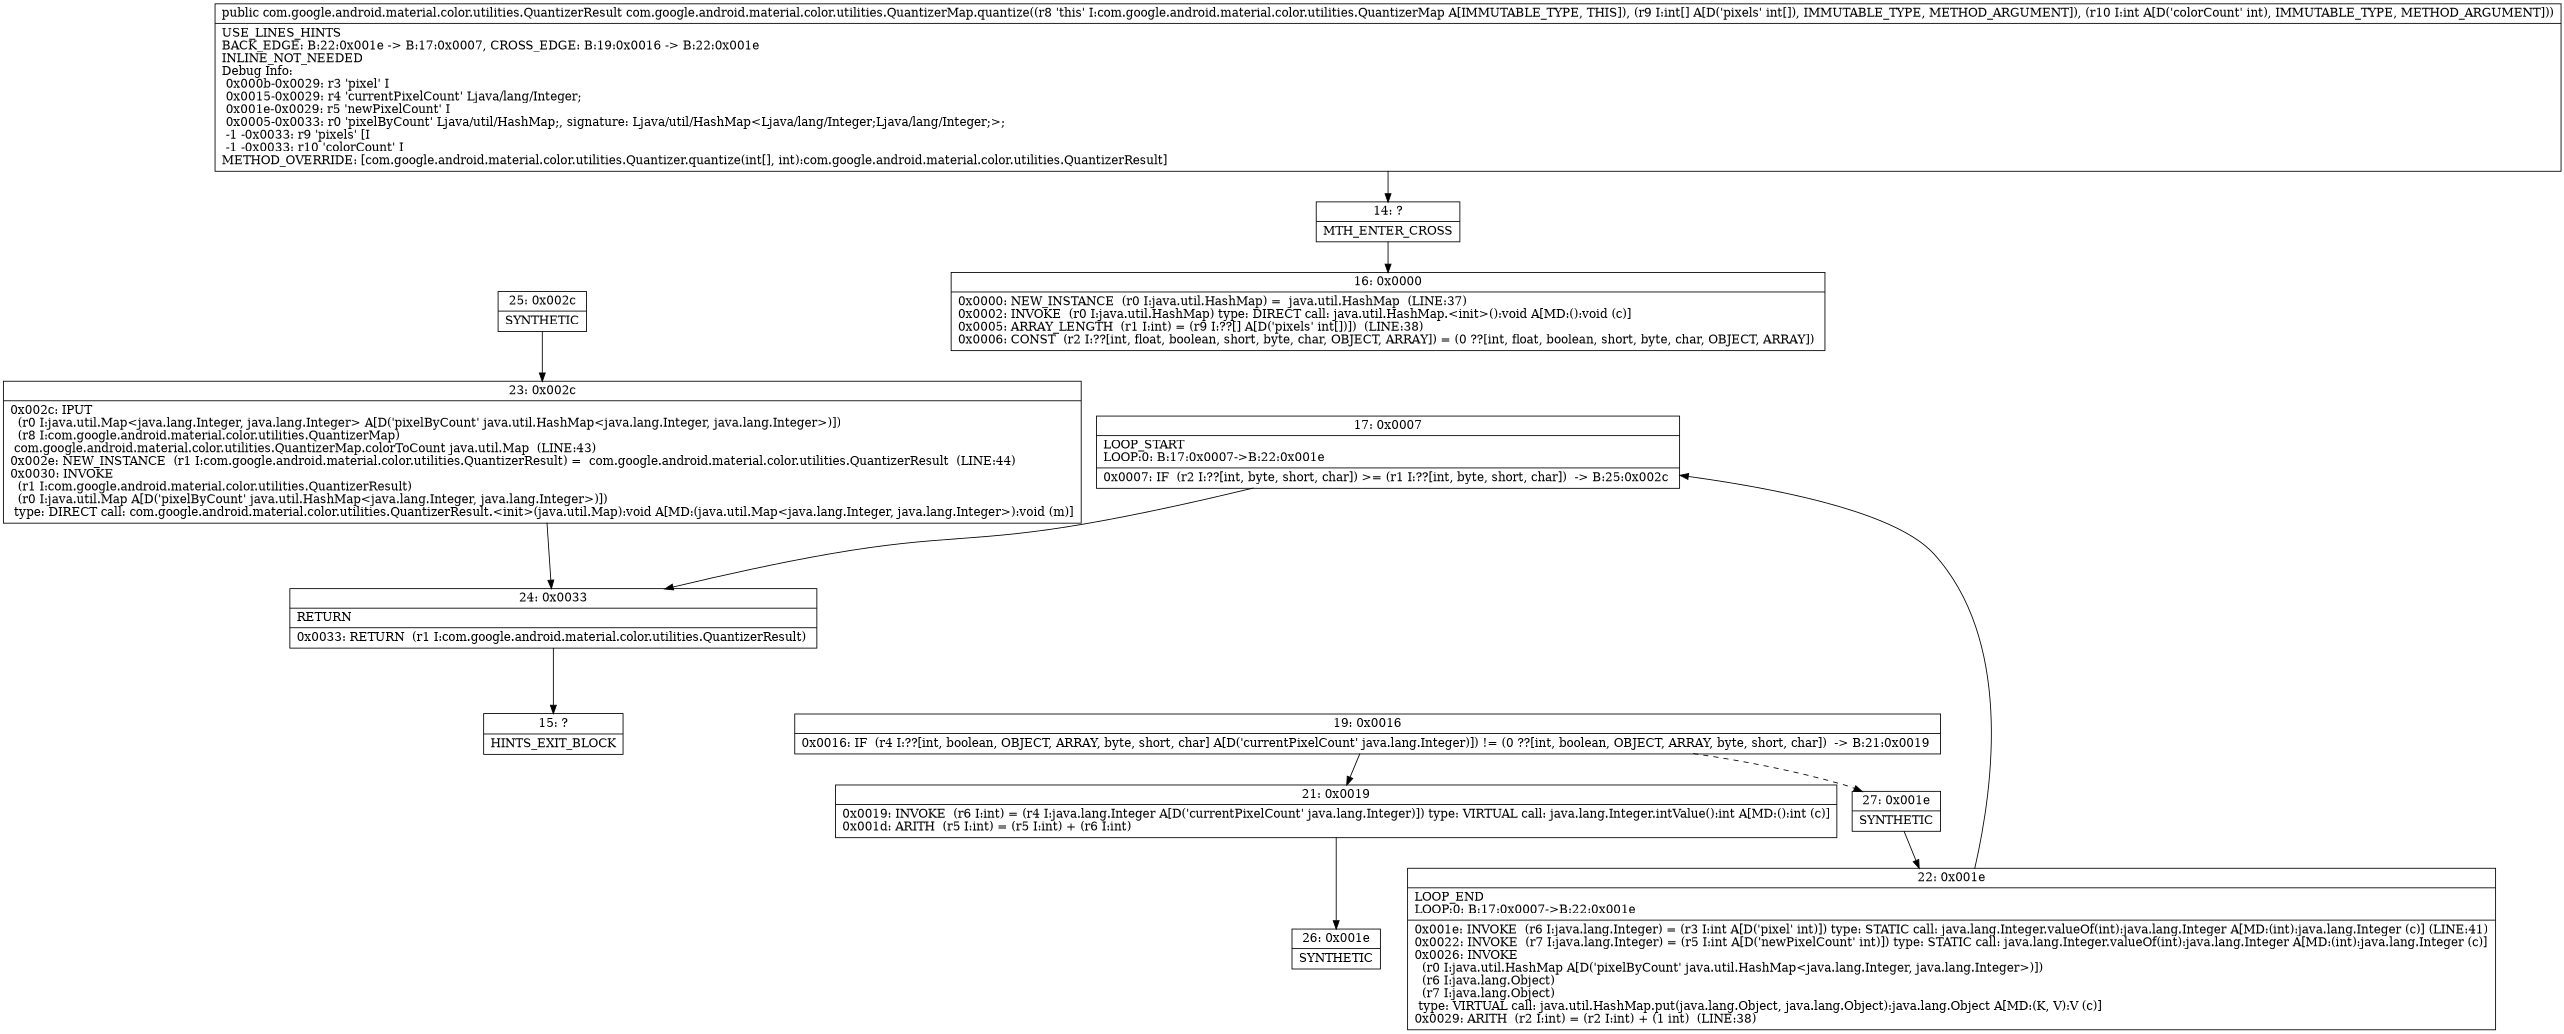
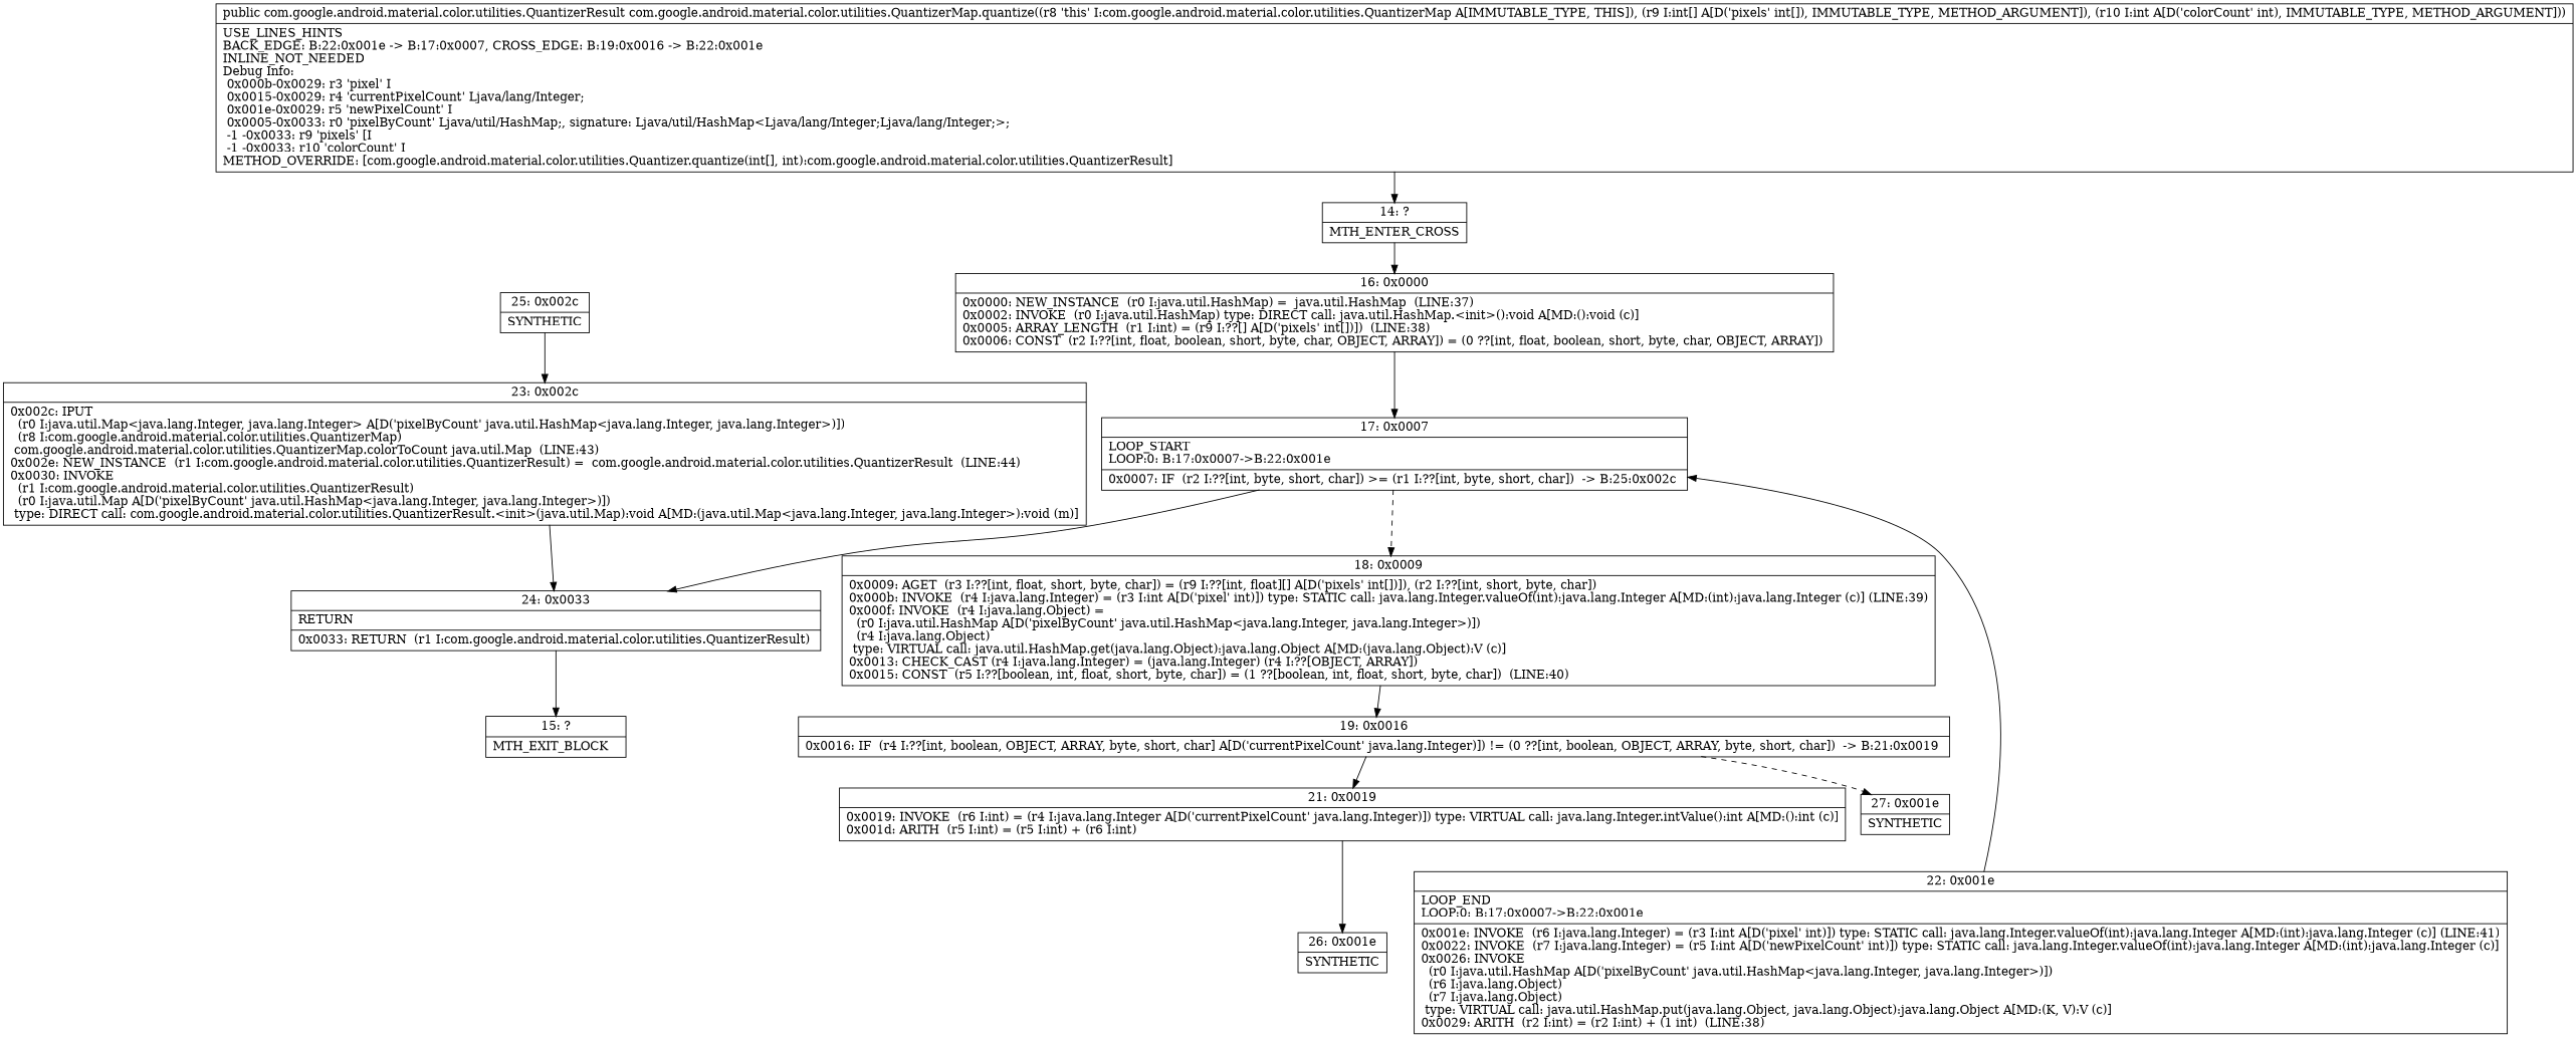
  digraph {
    node [shape=record]
    n1 [label="{14\:\ ?|MTH_ENTER_CROSS\l}"]
    n2 [label="{16\:\ 0x0000|0x0000: NEW_INSTANCE  (r0 I:java.util.HashMap) =  java.util.HashMap  (LINE:37)\l0x0002: INVOKE  (r0 I:java.util.HashMap) type: DIRECT call: java.util.HashMap.\<init\>():void A[MD:():void (c)]\l0x0005: ARRAY_LENGTH  (r1 I:int) = (r9 I:??[] A[D('pixels' int[])])  (LINE:38)\l0x0006: CONST  (r2 I:??[int, float, boolean, short, byte, char, OBJECT, ARRAY]) = (0 ??[int, float, boolean, short, byte, char, OBJECT, ARRAY]) \l}"]
    n3 [label="{17\:\ 0x0007|LOOP_START\lLOOP:0: B:17:0x0007\-\>B:22:0x001e\l|0x0007: IF  (r2 I:??[int, byte, short, char]) \>= (r1 I:??[int, byte, short, char])  \-\> B:25:0x002c \l}"]
+   n4 [label="{18\:\ 0x0009|0x0009: AGET  (r3 I:??[int, float, short, byte, char]) = (r9 I:??[int, float][] A[D('pixels' int[])]), (r2 I:??[int, short, byte, char]) \l0x000b: INVOKE  (r4 I:java.lang.Integer) = (r3 I:int A[D('pixel' int)]) type: STATIC call: java.lang.Integer.valueOf(int):java.lang.Integer A[MD:(int):java.lang.Integer (c)] (LINE:39)\l0x000f: INVOKE  (r4 I:java.lang.Object) = \l  (r0 I:java.util.HashMap A[D('pixelByCount' java.util.HashMap\<java.lang.Integer, java.lang.Integer\>)])\l  (r4 I:java.lang.Object)\l type: VIRTUAL call: java.util.HashMap.get(java.lang.Object):java.lang.Object A[MD:(java.lang.Object):V (c)]\l0x0013: CHECK_CAST (r4 I:java.lang.Integer) = (java.lang.Integer) (r4 I:??[OBJECT, ARRAY]) \l0x0015: CONST  (r5 I:??[boolean, int, float, short, byte, char]) = (1 ??[boolean, int, float, short, byte, char])  (LINE:40)\l}"]
    n5 [label="{24\:\ 0x0033|RETURN\l|0x0033: RETURN  (r1 I:com.google.android.material.color.utilities.QuantizerResult) \l}"]
    n6 [label="{19\:\ 0x0016|0x0016: IF  (r4 I:??[int, boolean, OBJECT, ARRAY, byte, short, char] A[D('currentPixelCount' java.lang.Integer)]) != (0 ??[int, boolean, OBJECT, ARRAY, byte, short, char])  \-\> B:21:0x0019 \l}"]
    n7 [label="{25\:\ 0x002c|SYNTHETIC\l}"]
    n8 [label="{23\:\ 0x002c|0x002c: IPUT  \l  (r0 I:java.util.Map\<java.lang.Integer, java.lang.Integer\> A[D('pixelByCount' java.util.HashMap\<java.lang.Integer, java.lang.Integer\>)])\l  (r8 I:com.google.android.material.color.utilities.QuantizerMap)\l com.google.android.material.color.utilities.QuantizerMap.colorToCount java.util.Map  (LINE:43)\l0x002e: NEW_INSTANCE  (r1 I:com.google.android.material.color.utilities.QuantizerResult) =  com.google.android.material.color.utilities.QuantizerResult  (LINE:44)\l0x0030: INVOKE  \l  (r1 I:com.google.android.material.color.utilities.QuantizerResult)\l  (r0 I:java.util.Map A[D('pixelByCount' java.util.HashMap\<java.lang.Integer, java.lang.Integer\>)])\l type: DIRECT call: com.google.android.material.color.utilities.QuantizerResult.\<init\>(java.util.Map):void A[MD:(java.util.Map\<java.lang.Integer, java.lang.Integer\>):void (m)]\l}"]
    n9 [label="{21\:\ 0x0019|0x0019: INVOKE  (r6 I:int) = (r4 I:java.lang.Integer A[D('currentPixelCount' java.lang.Integer)]) type: VIRTUAL call: java.lang.Integer.intValue():int A[MD:():int (c)]\l0x001d: ARITH  (r5 I:int) = (r5 I:int) + (r6 I:int) \l}"]
    n10 [label="{27\:\ 0x001e|SYNTHETIC\l}"]
    n11 [label="{26\:\ 0x001e|SYNTHETIC\l}"]
    n12 [label="{22\:\ 0x001e|LOOP_END\lLOOP:0: B:17:0x0007\-\>B:22:0x001e\l|0x001e: INVOKE  (r6 I:java.lang.Integer) = (r3 I:int A[D('pixel' int)]) type: STATIC call: java.lang.Integer.valueOf(int):java.lang.Integer A[MD:(int):java.lang.Integer (c)] (LINE:41)\l0x0022: INVOKE  (r7 I:java.lang.Integer) = (r5 I:int A[D('newPixelCount' int)]) type: STATIC call: java.lang.Integer.valueOf(int):java.lang.Integer A[MD:(int):java.lang.Integer (c)]\l0x0026: INVOKE  \l  (r0 I:java.util.HashMap A[D('pixelByCount' java.util.HashMap\<java.lang.Integer, java.lang.Integer\>)])\l  (r6 I:java.lang.Object)\l  (r7 I:java.lang.Object)\l type: VIRTUAL call: java.util.HashMap.put(java.lang.Object, java.lang.Object):java.lang.Object A[MD:(K, V):V (c)]\l0x0029: ARITH  (r2 I:int) = (r2 I:int) + (1 int)  (LINE:38)\l}"]
-   n13 [label="{15\:\ ?|HINTS_EXIT_BLOCK\l}"]
+   n13 [label="{15\:\ ?|MTH_EXIT_BLOCK\l}"]
    n14 [label="{public com.google.android.material.color.utilities.QuantizerResult com.google.android.material.color.utilities.QuantizerMap.quantize((r8 'this' I:com.google.android.material.color.utilities.QuantizerMap A[IMMUTABLE_TYPE, THIS]), (r9 I:int[] A[D('pixels' int[]), IMMUTABLE_TYPE, METHOD_ARGUMENT]), (r10 I:int A[D('colorCount' int), IMMUTABLE_TYPE, METHOD_ARGUMENT]))  | USE_LINES_HINTS\lBACK_EDGE: B:22:0x001e \-\> B:17:0x0007, CROSS_EDGE: B:19:0x0016 \-\> B:22:0x001e\lINLINE_NOT_NEEDED\lDebug Info:\l  0x000b\-0x0029: r3 'pixel' I\l  0x0015\-0x0029: r4 'currentPixelCount' Ljava\/lang\/Integer;\l  0x001e\-0x0029: r5 'newPixelCount' I\l  0x0005\-0x0033: r0 'pixelByCount' Ljava\/util\/HashMap;, signature: Ljava\/util\/HashMap\<Ljava\/lang\/Integer;Ljava\/lang\/Integer;\>;\l  \-1 \-0x0033: r9 'pixels' [I\l  \-1 \-0x0033: r10 'colorCount' I\lMETHOD_OVERRIDE: [com.google.android.material.color.utilities.Quantizer.quantize(int[], int):com.google.android.material.color.utilities.QuantizerResult]\l}"]
    n1 -> n2
+   n2 -> n3
+   n3 -> n4 [style=dashed]
    n3 -> n5
+   n4 -> n6
    n5 -> n13
    n6 -> n9
    n6 -> n10 [style=dashed]
    n7 -> n8
    n8 -> n5
    n9 -> n11
-   n10 -> n12
    n12 -> n3
    n14 -> n1
  }
